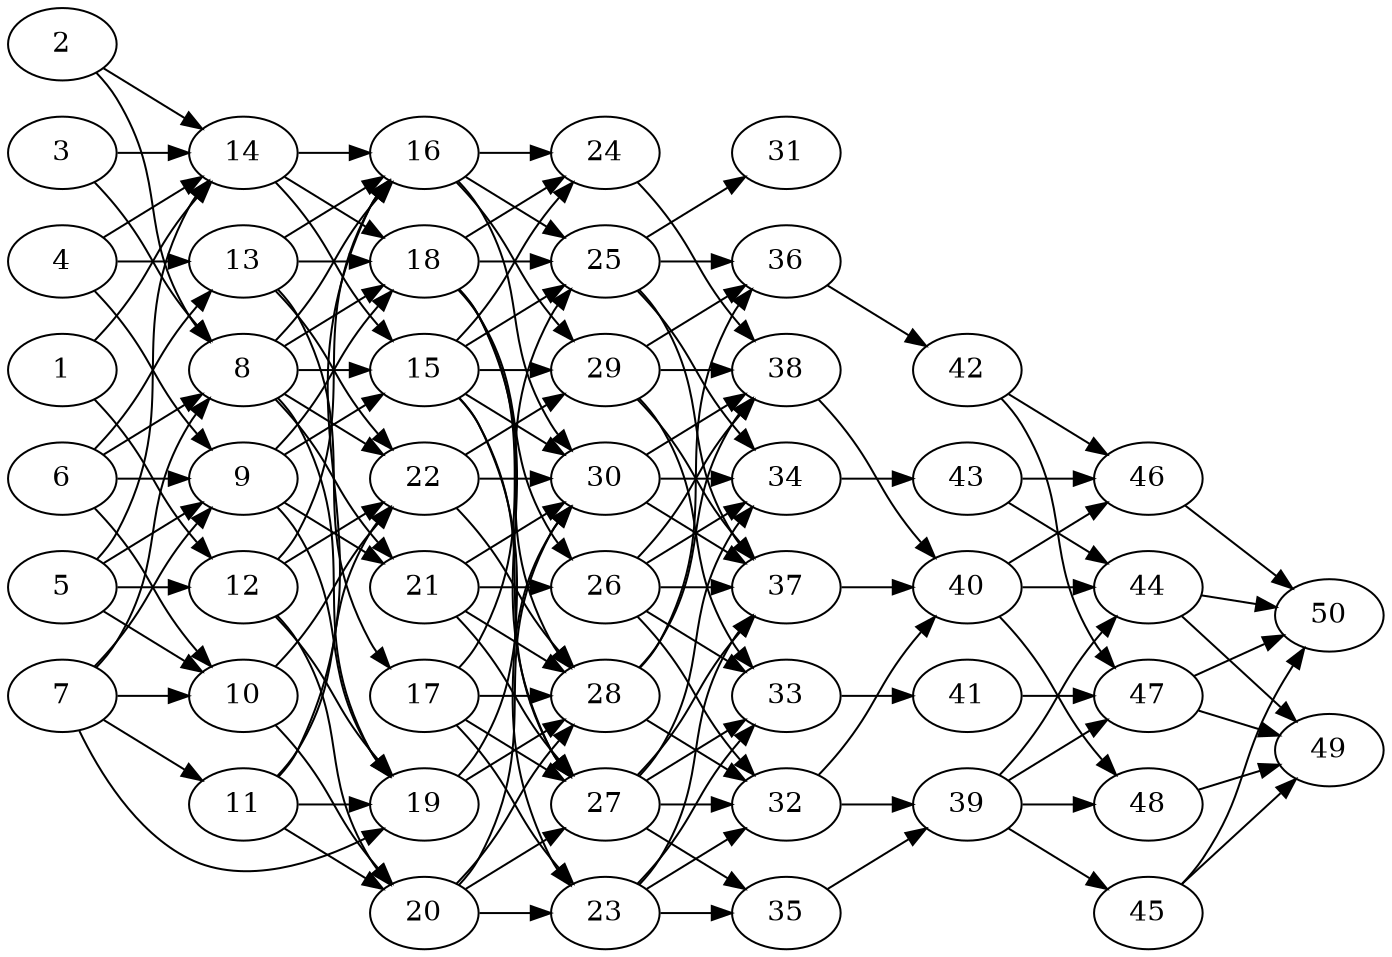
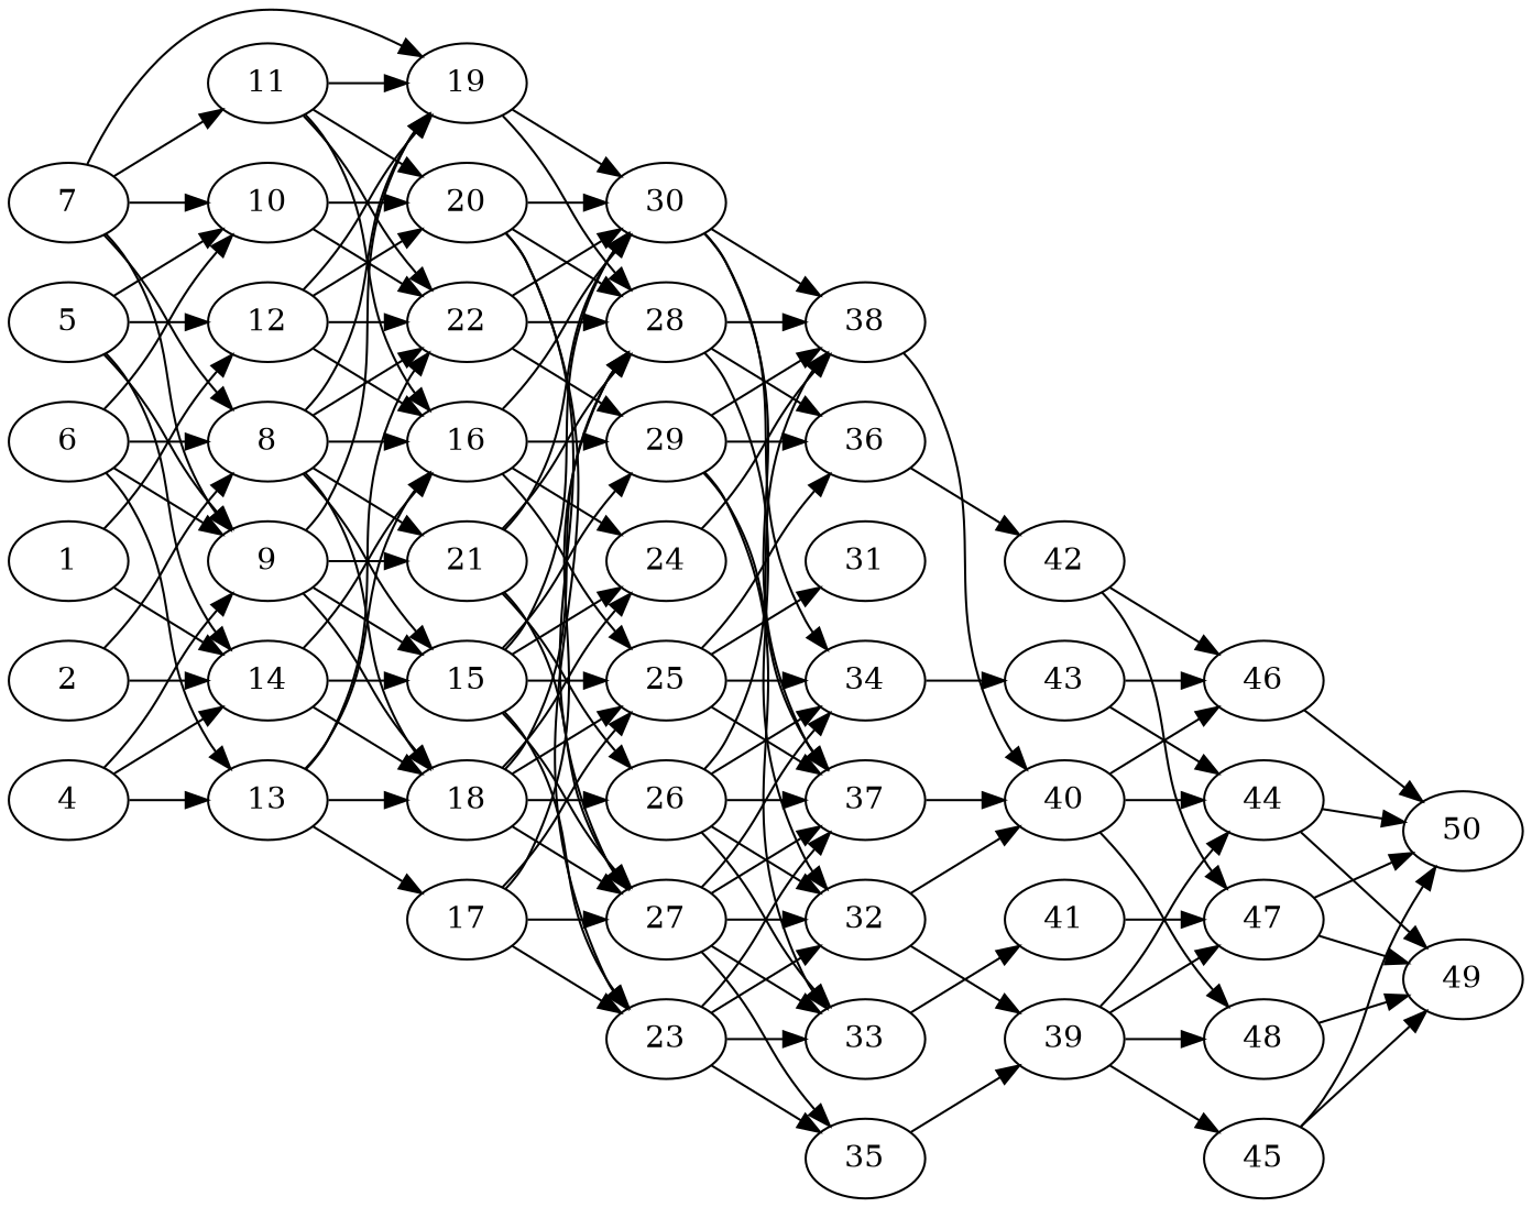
  digraph {
    rankdir=LR
    node [alpha=0.05]
    1 [alpha=0.12 expect_size=50380800]
    12 [alpha=0.11 expect_size=36971520]
    14 [alpha=0.14 expect_size=14925824]
    16 [alpha=0.02 expect_size=19492864]
    19 [expect_size=12555264]
    22 [alpha=0.13 expect_size=14798848]
    20 [expect_size=35085312]
    15 [expect_size=33288192]
    18 [alpha=0.10 expect_size=30561280]
    24 [expect_size=21055488]
    25 [alpha=0.19 expect_size=6533120]
    29 [alpha=0.08 expect_size=19909632]
    30 [alpha=0.06 expect_size=32234496]
    28 [alpha=0.13 expect_size=44118016]
    23 [alpha=0.11 expect_size=41460736]
    27 [alpha=0.02 expect_size=22829056]
    26 [expect_size=19184640]
    2 [alpha=0.12 expect_size=30473216]
    8 [alpha=0.12 expect_size=37352448]
    21 [alpha=0.04 expect_size=17739776]
-   3 [alpha=0.19 expect_size=25136128]
    4 [alpha=0.08 expect_size=42762240]
    9 [alpha=0.10 expect_size=16121856]
    13 [alpha=0.11 expect_size=17988608]
    17 [alpha=0.09 expect_size=28711936]
    5 [alpha=0.14 expect_size=50490368]
    10 [alpha=0.13 expect_size=12715008]
    6 [alpha=0.04 expect_size=37720064]
    7 [alpha=0.01 expect_size=28697600]
    11 [alpha=0.19 expect_size=8379392]
    32 [alpha=0.18 expect_size=5961728]
    33 [alpha=0.17 expect_size=37733376]
    35 [alpha=0.14 expect_size=30406656]
    37 [alpha=0.04 expect_size=39577600]
    38 [expect_size=44734464]
    31 [expect_size=43996160]
    34 [alpha=0.19 expect_size=17646592]
    36 [alpha=0.14 expect_size=26891264]
    39 [alpha=0.10 expect_size=27285504]
    40 [alpha=0.06 expect_size=45298688]
    41 [alpha=0.09 expect_size=11873280]
    43 [alpha=0.16 expect_size=20589568]
    42 [alpha=0.15 expect_size=24517632]
    44 [expect_size=12835840]
    45 [alpha=0.13 expect_size=10938368]
    47 [alpha=0.10 expect_size=28731392]
    48 [alpha=0.09 expect_size=38956032]
    46 [alpha=0.08 expect_size=42943488]
    49 [alpha=0.14 expect_size=51749888]
    50 [alpha=0.10 expect_size=27241472]
    1 -> 12
    1 -> 14
    12 -> 16
    12 -> 19
    12 -> 22
    12 -> 20
    14 -> 16
    14 -> 15
    14 -> 18
    16 -> 24
    16 -> 25
    16 -> 29
    16 -> 30
    19 -> 30
    19 -> 28
    22 -> 29
    22 -> 30
    22 -> 28
    20 -> 30
    20 -> 28
    20 -> 23
    20 -> 27
    15 -> 24
    15 -> 25
    15 -> 29
    15 -> 30
    15 -> 23
    15 -> 27
    18 -> 24
    18 -> 25
    18 -> 28
    18 -> 27
    18 -> 26
    24 -> 38
    25 -> 37
    25 -> 31
    25 -> 34
    25 -> 36
    29 -> 33
    29 -> 37
    29 -> 38
    29 -> 36
    30 -> 37
    30 -> 38
    30 -> 34
    28 -> 32
    28 -> 38
    28 -> 36
    23 -> 32
    23 -> 33
    23 -> 35
    23 -> 37
    27 -> 32
    27 -> 33
    27 -> 35
    27 -> 37
    27 -> 34
    26 -> 32
    26 -> 33
    26 -> 37
    26 -> 38
    26 -> 34
    2 -> 14
    2 -> 8
    8 -> 16
    8 -> 19
    8 -> 22
    8 -> 15
    8 -> 18
    8 -> 21
    21 -> 30
    21 -> 28
    21 -> 27
    21 -> 26
-   3 -> 14
-   3 -> 8
    4 -> 14
    4 -> 9
    4 -> 13
    9 -> 19
    9 -> 15
    9 -> 18
    9 -> 21
    13 -> 16
    13 -> 22
    13 -> 18
    13 -> 17
    17 -> 25
    17 -> 28
    17 -> 23
    17 -> 27
    5 -> 12
    5 -> 14
    5 -> 9
    5 -> 10
    10 -> 22
    10 -> 20
    6 -> 8
    6 -> 9
    6 -> 13
    6 -> 10
    7 -> 19
    7 -> 8
    7 -> 9
    7 -> 10
    7 -> 11
    11 -> 16
    11 -> 19
    11 -> 22
    11 -> 20
    32 -> 39
    32 -> 40
    33 -> 41
    35 -> 39
    37 -> 40
    38 -> 40
    34 -> 43
    36 -> 42
    39 -> 44
    39 -> 45
    39 -> 47
    39 -> 48
    40 -> 44
    40 -> 48
    40 -> 46
    41 -> 47
    43 -> 44
    43 -> 46
    42 -> 47
    42 -> 46
    44 -> 49
    44 -> 50
    45 -> 49
    45 -> 50
    47 -> 49
    47 -> 50
    48 -> 49
    46 -> 50
  }
